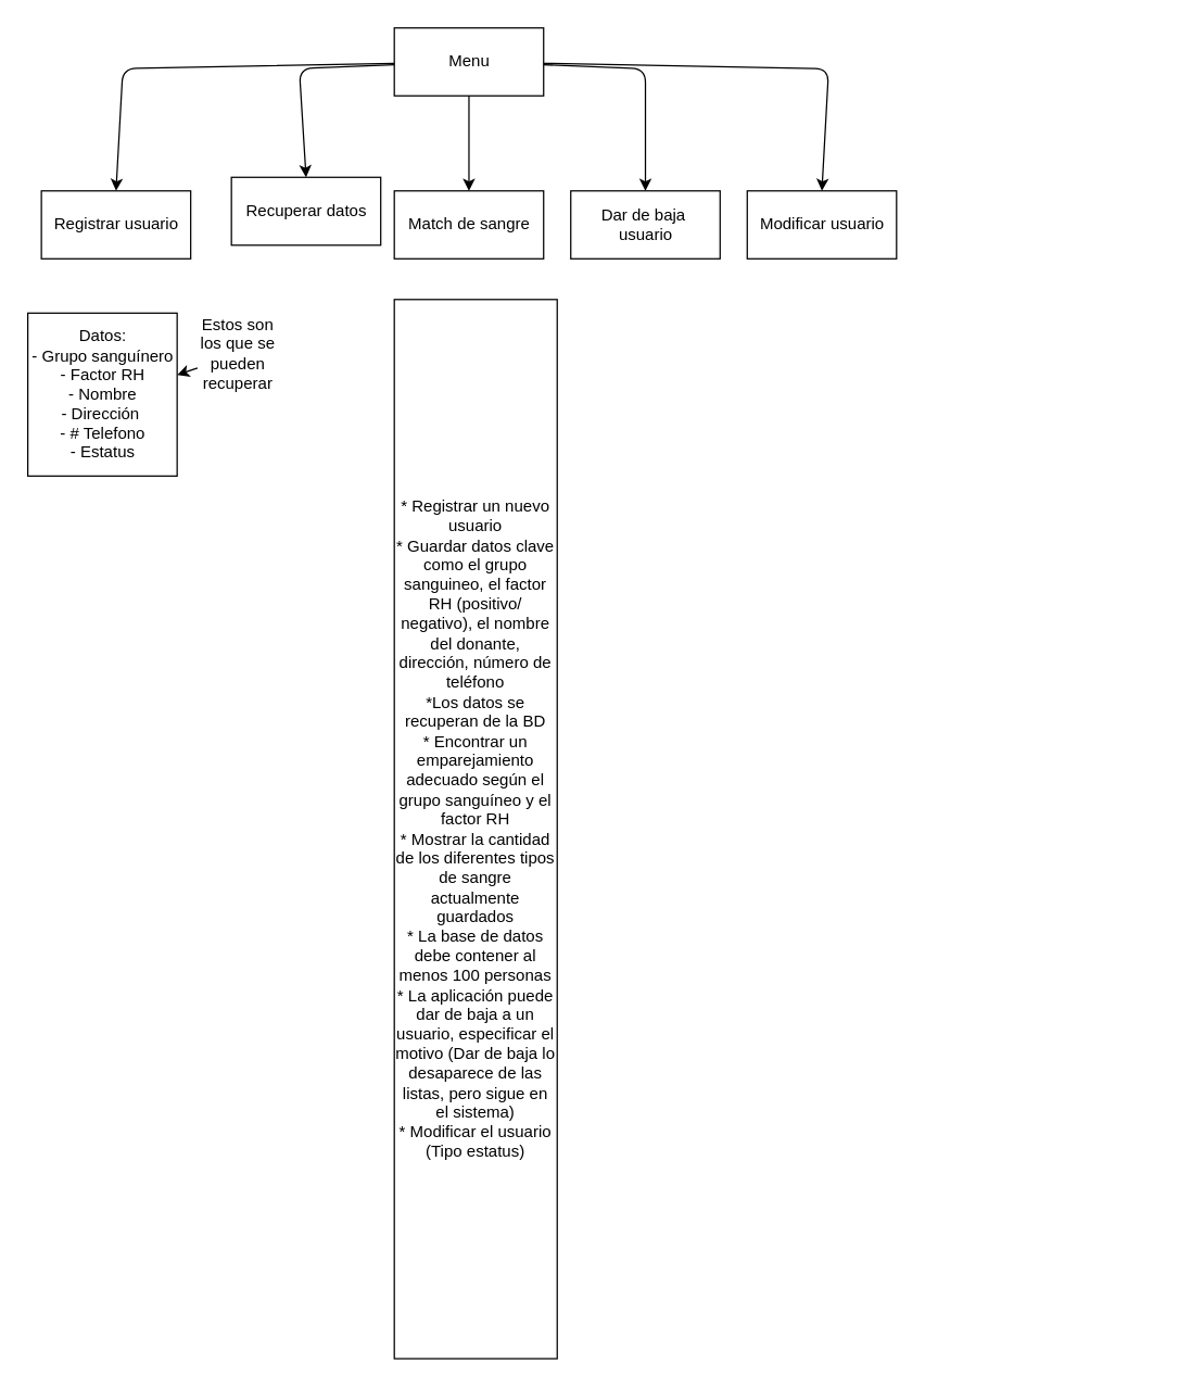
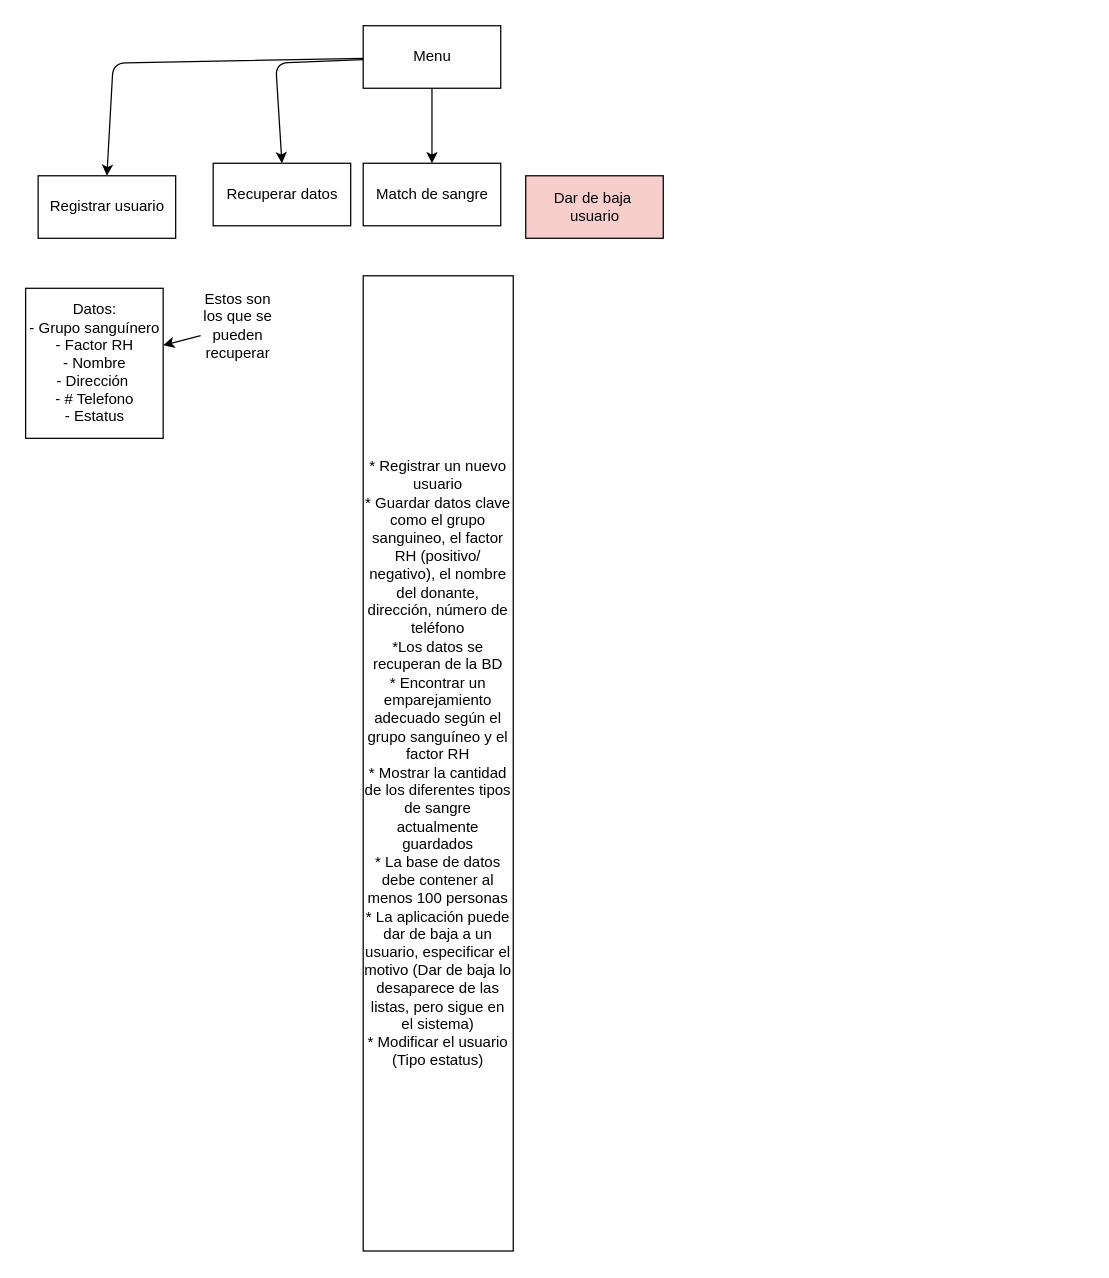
  <mxCell id="0" />
  <mxCell id="1" parent="0" />
  <mxCell id="2" value="* Registrar un nuevo usuario&lt;br&gt;* Guardar datos clave como el grupo sanguineo, el factor RH (positivo/ negativo), el nombre del donante, dirección, número de teléfono&lt;br&gt;*Los datos se recuperan de la BD&lt;br&gt;* Encontrar un emparejamiento adecuado según el grupo sanguíneo y el factor RH&lt;br&gt;* Mostrar la cantidad de los diferentes tipos de sangre actualmente guardados&lt;br&gt;* La base de datos debe contener al menos 100 personas&lt;br&gt;* La aplicación puede dar de baja a un usuario, especificar el motivo (Dar de baja lo desaparece de las listas, pero sigue en el sistema)&lt;br&gt;* Modificar el usuario (Tipo estatus)" style="rounded=0;whiteSpace=wrap;html=1;" parent="1" vertex="1"><mxGeometry x="290" y="220" width="120" height="780" as="geometry" /></mxCell>
  <mxCell id="3" value="Registrar usuario" style="html=1;" parent="1" vertex="1"><mxGeometry x="30" y="140" width="110" height="50" as="geometry" /></mxCell>
  <mxCell id="4" value="Recuperar datos" style="html=1;" parent="1" vertex="1"><mxGeometry x="170" y="130" width="110" height="50" as="geometry" /></mxCell>
- <mxCell id="5" value="Match de sangre" style="html=1;" parent="1" vertex="1"><mxGeometry x="290" y="140" width="110" height="50" as="geometry" /></mxCell>
- <mxCell id="6" value="Dar de baja&amp;nbsp;&lt;br&gt;usuario" style="html=1;" parent="1" vertex="1"><mxGeometry x="420" y="140" width="110" height="50" as="geometry" /></mxCell>
- <mxCell id="7" value="Modificar usuario" style="html=1;" parent="1" vertex="1"><mxGeometry x="550" y="140" width="110" height="50" as="geometry" /></mxCell>
+ <mxCell id="5" value="Match de sangre" style="html=1;" parent="1" vertex="1"><mxGeometry x="290" y="130" width="110" height="50" as="geometry" /></mxCell>
+ <mxCell id="6" value="Dar de baja&amp;nbsp;&lt;br&gt;usuario" style="html=1;fillColor=#f8cecc;" parent="1" vertex="1"><mxGeometry x="420" y="140" width="110" height="50" as="geometry" /></mxCell>
  <mxCell id="8" style="edgeStyle=none;html=1;entryX=0.5;entryY=0;entryDx=0;entryDy=0;" parent="1" source="13" target="3" edge="1"><mxGeometry relative="1" as="geometry"><Array as="points"><mxPoint x="90" y="50" /></Array></mxGeometry></mxCell>
  <mxCell id="9" style="edgeStyle=none;html=1;entryX=0.5;entryY=0;entryDx=0;entryDy=0;" parent="1" source="13" target="4" edge="1"><mxGeometry relative="1" as="geometry"><Array as="points"><mxPoint x="220" y="50" /></Array></mxGeometry></mxCell>
  <mxCell id="10" style="edgeStyle=none;html=1;" parent="1" source="13" target="5" edge="1"><mxGeometry relative="1" as="geometry" /></mxCell>
- <mxCell id="11" style="edgeStyle=none;html=1;entryX=0.5;entryY=0;entryDx=0;entryDy=0;" parent="1" source="13" target="6" edge="1"><mxGeometry relative="1" as="geometry"><Array as="points"><mxPoint x="475" y="50" /></Array></mxGeometry></mxCell>
- <mxCell id="12" style="edgeStyle=none;html=1;entryX=0.5;entryY=0;entryDx=0;entryDy=0;" parent="1" source="13" target="7" edge="1"><mxGeometry relative="1" as="geometry"><Array as="points"><mxPoint x="610" y="50" /></Array></mxGeometry></mxCell>
  <mxCell id="13" value="Menu" style="html=1;" parent="1" vertex="1"><mxGeometry x="290" width="110" height="50" as="geometry" y="20" /></mxCell>
  <mxCell id="14" value="Datos:&lt;br&gt;- Grupo sanguínero&lt;br&gt;- Factor RH&lt;br&gt;- Nombre&lt;br&gt;- Dirección&amp;nbsp;&lt;br&gt;- # Telefono&lt;br&gt;- Estatus" style="html=1;" parent="1" vertex="1"><mxGeometry x="20" y="230" width="110" height="120" as="geometry" /></mxCell>
  <mxCell id="15" style="edgeStyle=none;html=1;entryX=1;entryY=0.38;entryDx=0;entryDy=0;entryPerimeter=0;" parent="1" source="16" target="14" edge="1"><mxGeometry relative="1" as="geometry" /></mxCell>
- <mxCell id="16" value="Estos son los que se pueden recuperar" style="text;html=1;strokeColor=none;fillColor=none;align=center;verticalAlign=middle;whiteSpace=wrap;rounded=0;" parent="1" vertex="1"><mxGeometry x="145" y="230" width="60" height="60" as="geometry" /></mxCell>
+ <mxCell id="16" value="Estos son los que se pueden recuperar" style="text;html=1;strokeColor=none;fillColor=none;align=center;verticalAlign=middle;whiteSpace=wrap;rounded=0;" parent="1" vertex="1"><mxGeometry x="160" y="230" width="60" height="60" as="geometry" /></mxCell>
  <mxCell id="17" value="" style="shape=image;verticalLabelPosition=bottom;labelBackgroundColor=default;verticalAlign=top;aspect=fixed;imageAspect=0;image=https://bancodesangre.css.gob.pa/wp-content/uploads/2021/09/33fe27cd-410f-45aa-83b1-1310551daa35-818x1024.jpg;" vertex="1" parent="1"><mxGeometry x="450" y="240" width="415" height="520" as="geometry" /></mxCell>
